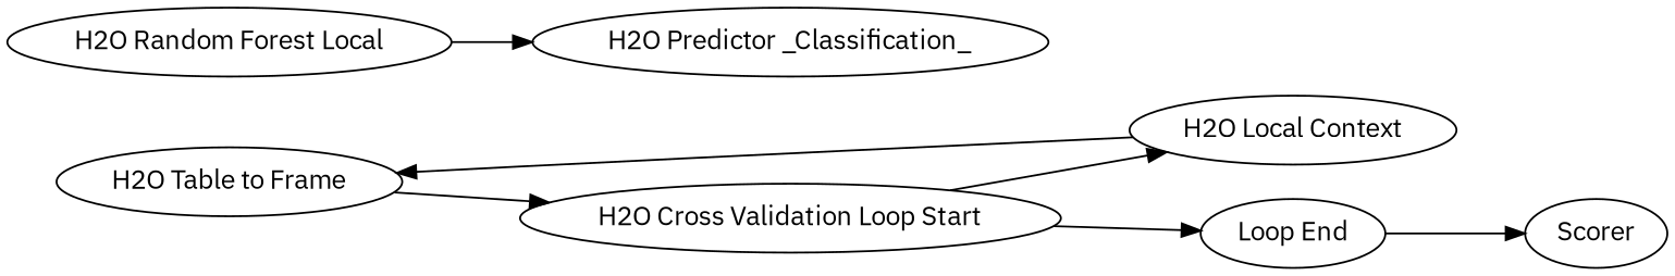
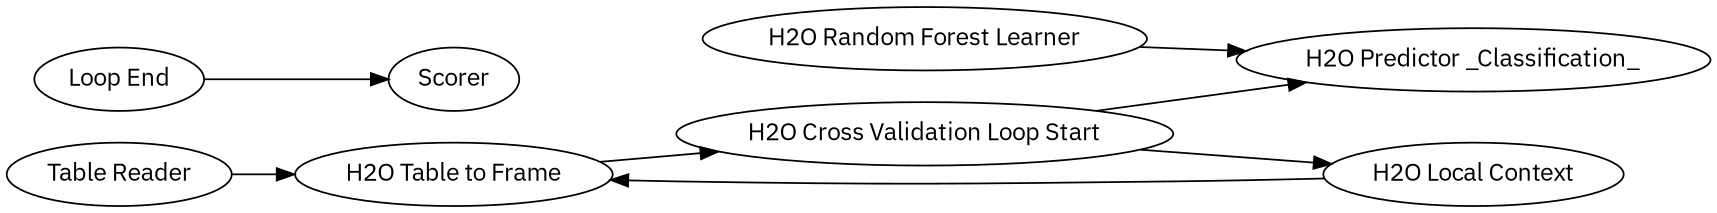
  digraph {
    fontname="IBM Plex Sans"
    rankdir=LR
    node [fontname="IBM Plex Sans"]
    edge [fontname="IBM Plex Sans"]
    n1 [label="H2O Table to Frame"]
    n2 [label="H2O Cross Validation Loop Start"]
    n3 [label="H2O Local Context"]
    n4 [label="H2O Predictor _Classification_"]
+   n5 [label="Table Reader"]
    n6 [label="Loop End"]
    n7 [label=Scorer]
-   n8 [label="H2O Random Forest Local"]
+   n8 [label="H2O Random Forest Learner"]
    n1 -> n2
    n2 -> n3
-   n2 -> n6
+   n2 -> n4
    n3 -> n1
+   n5 -> n1
    n6 -> n7
    n8 -> n4
  }
